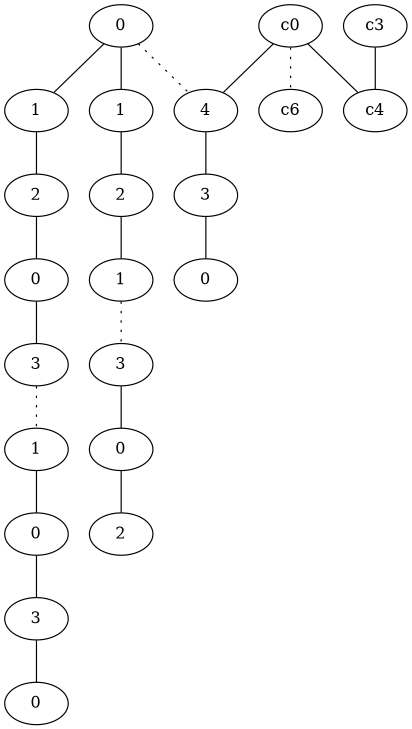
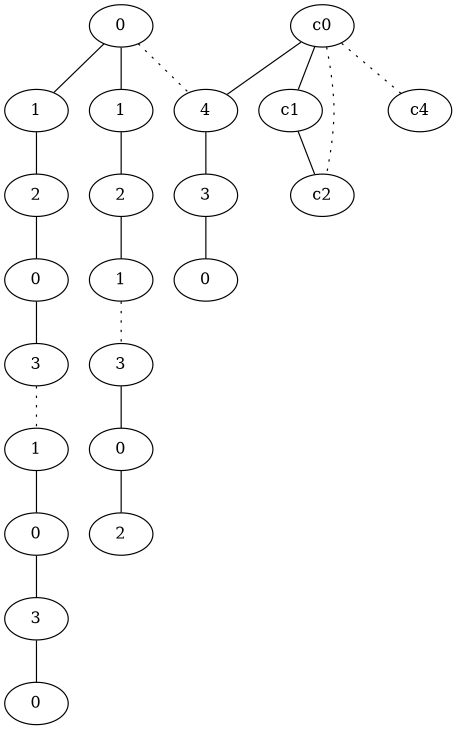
  graph {
    n1 [label=0]
    n2 [label=1]
    n3 [label=1]
    n4 [label=4]
    n5 [label=2]
    n6 [label=2]
    n7 [label=3]
    n8 [label=0]
    n9 [label=3]
    n10 [label=1]
    n11 [label=0]
    n12 [label=3]
    n13 [label=0]
    n14 [label=1]
    n15 [label=3]
    n16 [label=0]
    n17 [label=2]
    n18 [label=0]
    c0
-   c2 [label=c6]
+   c1
+   c2
    c4
-   c3
    n1 -- n2
    n1 -- n3
    n1 -- n4 [style=dotted]
    n2 -- n5
    n3 -- n6
    n4 -- n7
    n5 -- n8
    n6 -- n14
    n7 -- n18
    n8 -- n9
    n9 -- n10 [style=dotted]
    n10 -- n11
    n11 -- n12
    n12 -- n13
    n14 -- n15 [style=dotted]
    n15 -- n16
    n16 -- n17
    c0 -- n4
+   c0 -- c1
    c0 -- c2 [style=dotted]
-   c0 -- c4 [style=solid]
-   c3 -- c4
+   c0 -- c4 [style=dotted]
+   c1 -- c2
  }
